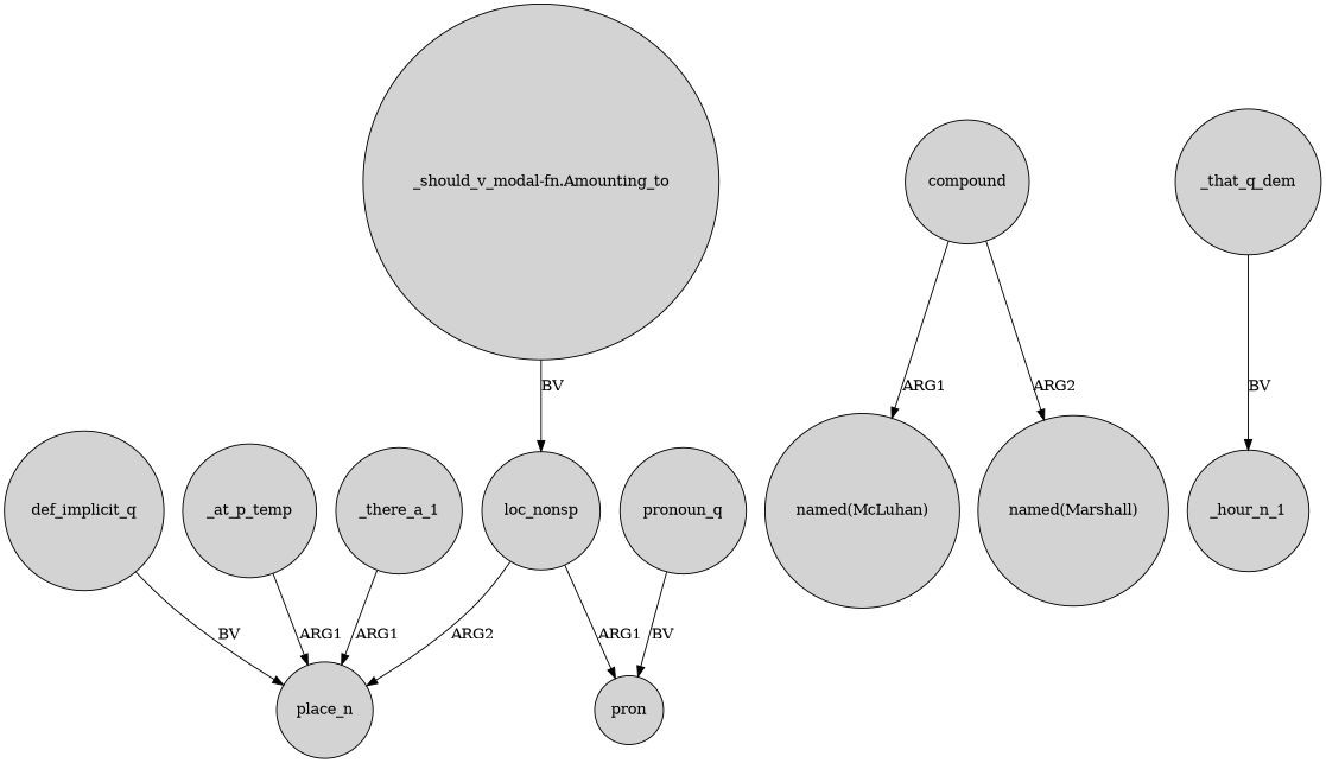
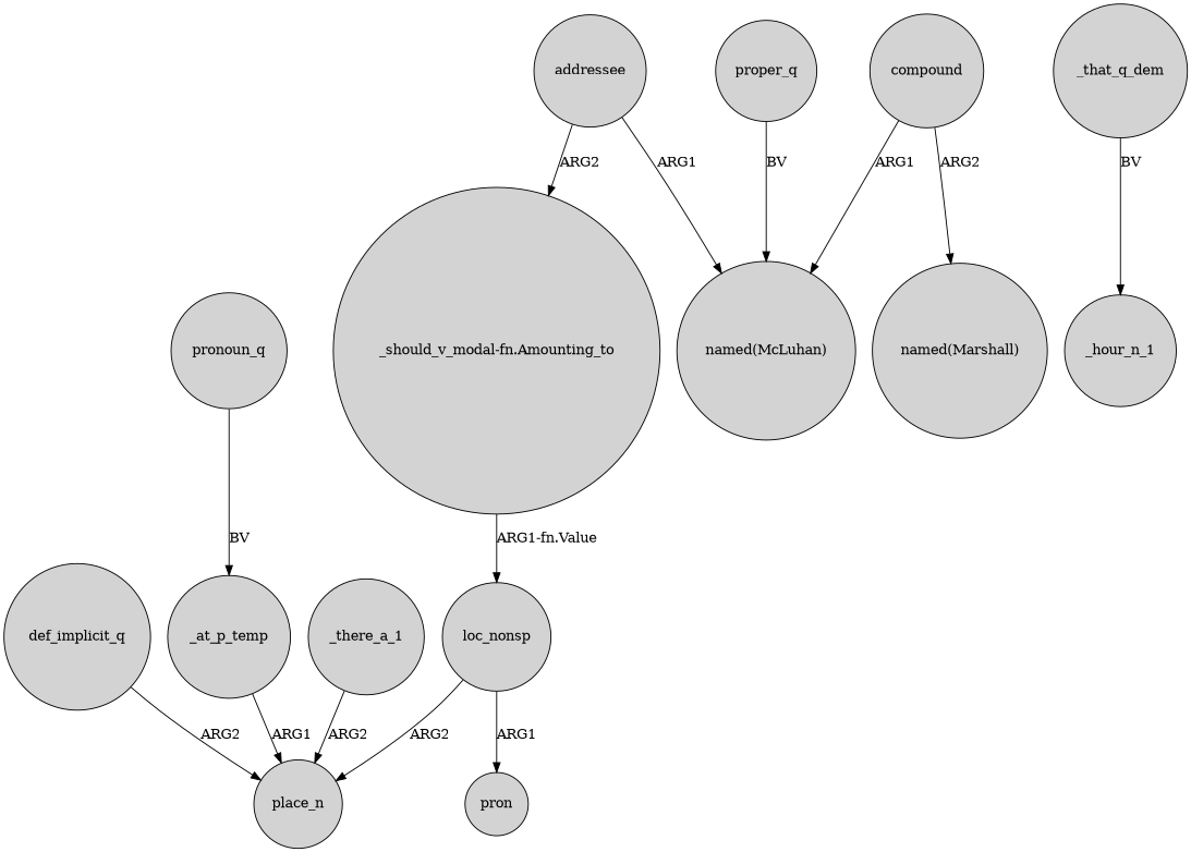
  digraph {
    node [shape=circle style=filled]
    "_should_v_modal-fn.Amounting_to"
    loc_nonsp
    place_n
    pron
+   addressee
    "named(McLuhan)"
    _that_q_dem
    _hour_n_1
+   proper_q
    def_implicit_q
    _at_p_temp
    compound
    "named(Marshall)"
    _there_a_1
    pronoun_q
-   "_should_v_modal-fn.Amounting_to" -> loc_nonsp [label=BV]
+   "_should_v_modal-fn.Amounting_to" -> loc_nonsp [label="ARG1-fn.Value"]
    loc_nonsp -> place_n [label=ARG2]
    loc_nonsp -> pron [label=ARG1]
+   addressee -> "_should_v_modal-fn.Amounting_to" [label=ARG2]
+   addressee -> "named(McLuhan)" [label=ARG1]
    _that_q_dem -> _hour_n_1 [label=BV]
-   def_implicit_q -> place_n [label=BV]
+   proper_q -> "named(McLuhan)" [label=BV]
+   def_implicit_q -> place_n [label=ARG2]
    _at_p_temp -> place_n [label=ARG1]
    compound -> "named(McLuhan)" [label=ARG1]
    compound -> "named(Marshall)" [label=ARG2]
-   _there_a_1 -> place_n [label=ARG1]
-   pronoun_q -> pron [label=BV]
+   _there_a_1 -> place_n [label=ARG2]
+   pronoun_q -> _at_p_temp [label=BV]
  }
